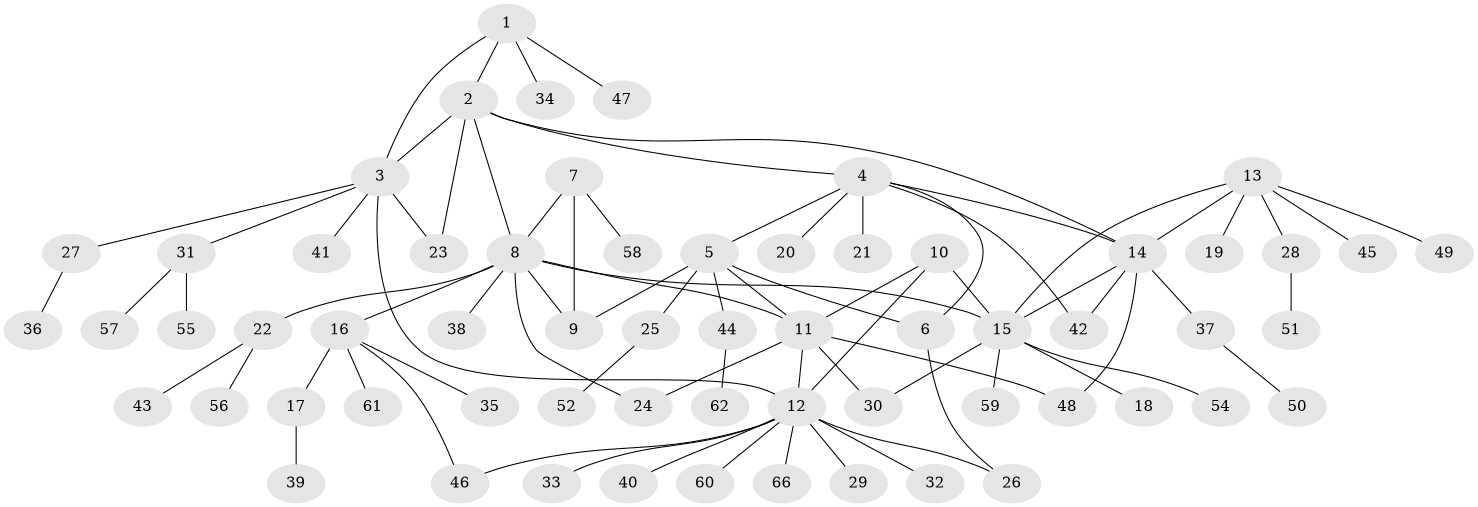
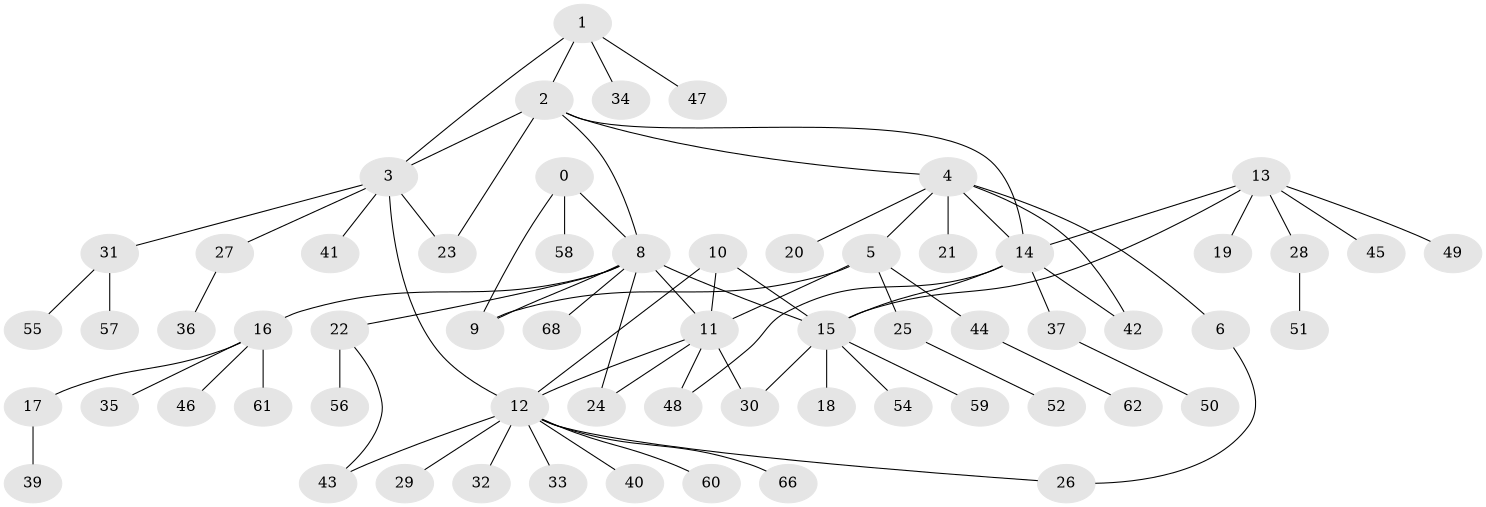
  graph {
    node [color=gray90 style=filled]
    1
    2
    3
    34
    47
    4
    8
    14
    23
    12
    27
    31
    41
    5
    6
    20
    21
    42
    9
    11
    15
    16
    22
    24
-   38
+   38 [label=68]
    48
    37
    26
    29
    32
    33
    40
    43
    60
    n35 [label=66]
    36
    55
    57
    25
    44
    30
    52
    62
-   7
+   7 [label=0]
    58
    18
    54
    59
    17
    35
    46
    61
    56
    10
    13
    19
    28
    45
    49
    51
    50
    39
    1 -- 2
    1 -- 3
    1 -- 34
    1 -- 47
    2 -- 3
    2 -- 4
    2 -- 8
    2 -- 14
    2 -- 23
    3 -- 23
    3 -- 12
    3 -- 27
    3 -- 31
    3 -- 41
    4 -- 14
    4 -- 5
    4 -- 6
    4 -- 20
    4 -- 21
    4 -- 42
    8 -- 9
    8 -- 11
    8 -- 15
    8 -- 16
    8 -- 22
    8 -- 24
    8 -- 38
    14 -- 42
    14 -- 15
    14 -- 48
    14 -- 37
    12 -- 26
    12 -- 29
    12 -- 32
    12 -- 33
    12 -- 40
-   12 -- 46
+   12 -- 43
    12 -- 60
    12 -- n35
    27 -- 36
    31 -- 55
    31 -- 57
-   5 -- 6
    5 -- 9
    5 -- 11
    5 -- 25
    5 -- 44
    6 -- 26
    11 -- 12
    11 -- 24
    11 -- 48
    11 -- 30
    15 -- 30
    15 -- 18
    15 -- 54
    15 -- 59
    16 -- 17
    16 -- 35
    16 -- 46
    16 -- 61
    22 -- 43
    22 -- 56
    37 -- 50
    25 -- 52
    44 -- 62
    7 -- 8
    7 -- 9
    7 -- 58
    17 -- 39
    10 -- 12
    10 -- 11
    10 -- 15
    13 -- 14
    13 -- 15
    13 -- 19
    13 -- 28
    13 -- 45
    13 -- 49
    28 -- 51
  }
